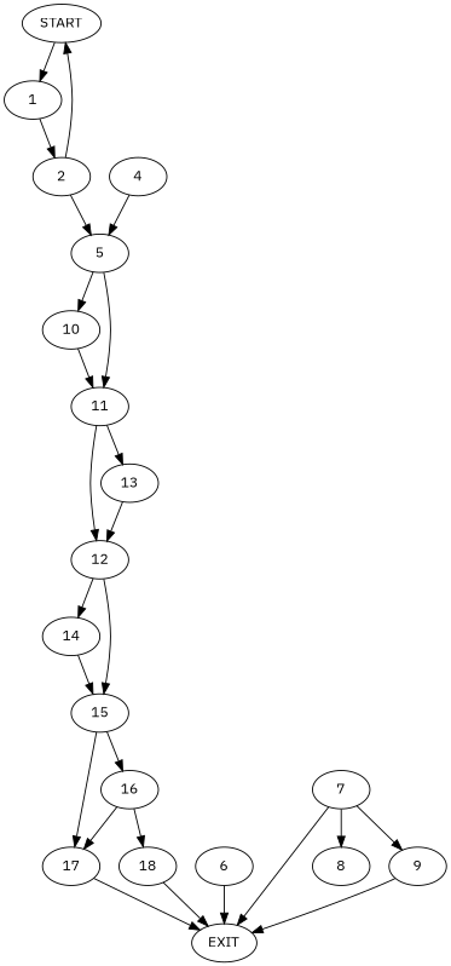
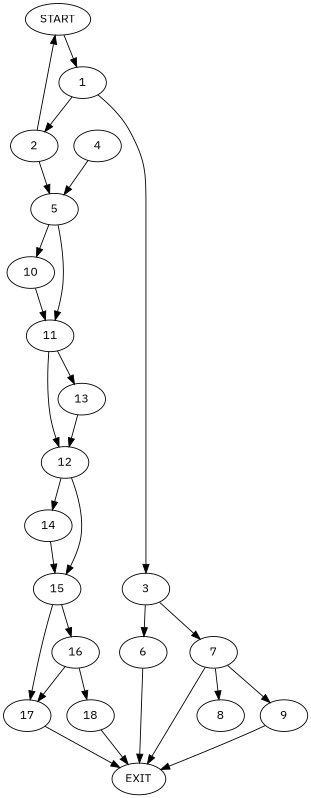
  digraph {
    fontname="IBM Plex Sans"
    node [fontname="IBM Plex Sans"]
    edge [fontname="IBM Plex Sans"]
    n1 [label=START]
    1
    2
+   3
    n5 [label=EXIT]
    5
    6
    7
    4
    10
    11
    8
    9
    12
    13
    14
    15
    16
    17
    18
    n1 -> 1
    1 -> 2
+   1 -> 3
    2 -> n1
    2 -> 5
+   3 -> 6
+   3 -> 7
    5 -> 10
    5 -> 11
    6 -> n5
    7 -> n5
    7 -> 8
    7 -> 9
    4 -> 5
    10 -> 11
    11 -> 12
    11 -> 13
    9 -> n5
    12 -> 14
    12 -> 15
    13 -> 12
    14 -> 15
    15 -> 16
    15 -> 17
    16 -> 17
    16 -> 18
    17 -> n5
    18 -> n5
  }
